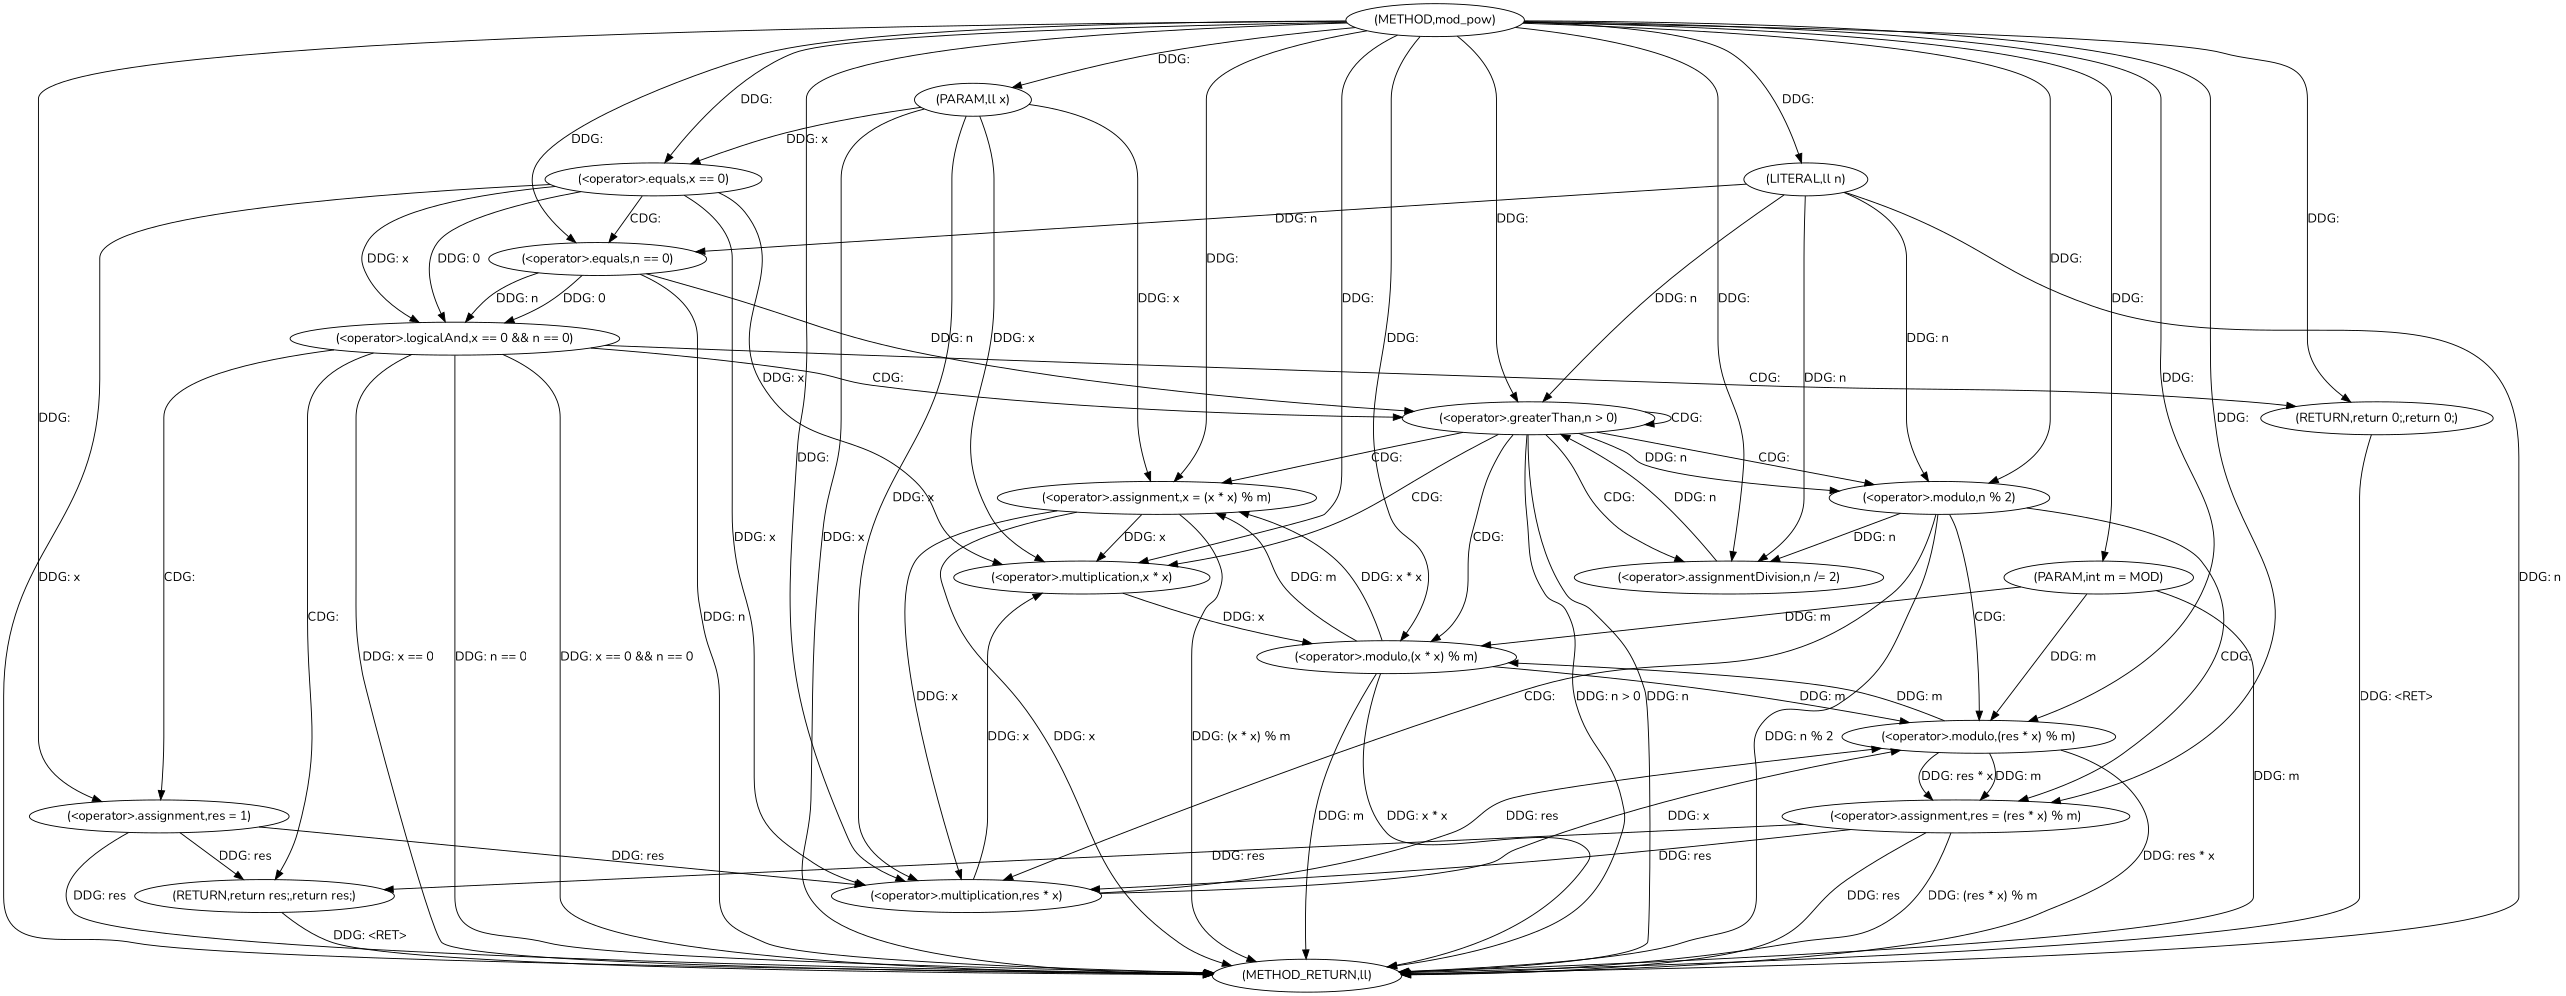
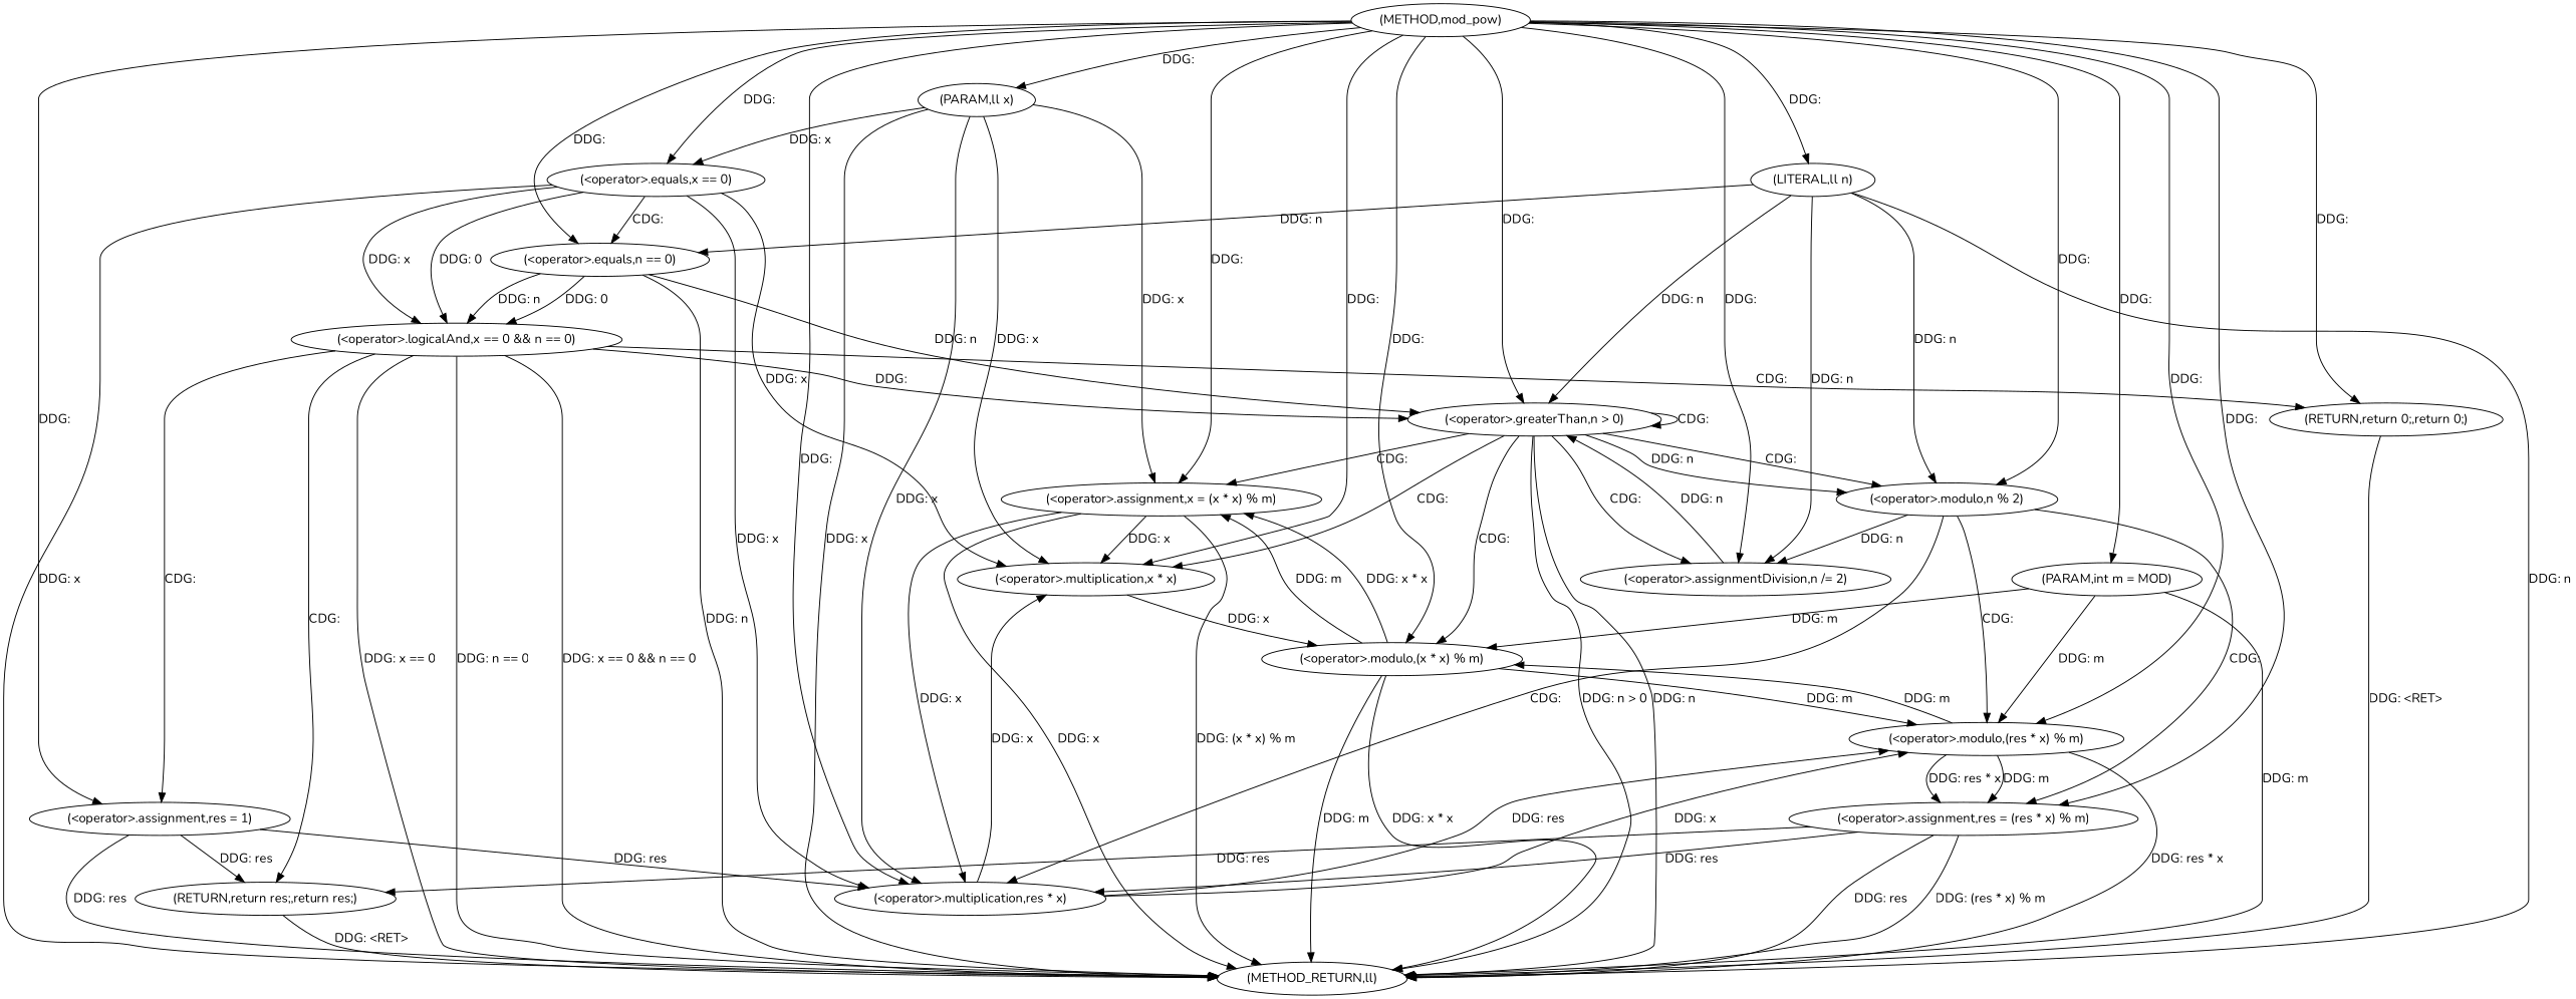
  digraph {
    fontname=Nunito
    node [fontname=Nunito]
    edge [fontname=Nunito]
    n1 [label="(METHOD,mod_pow)"]
    n2 [label="(PARAM,ll x)"]
    n3 [label="(LITERAL,ll n)"]
    n4 [label="(PARAM,int m = MOD)"]
    n5 [label="(<operator>.assignment,res = 1)"]
    n6 [label="(RETURN,return 0;,return 0;)"]
    n7 [label="(<operator>.greaterThan,n > 0)"]
    n8 [label="(<operator>.assignment,x = (x * x) % m)"]
    n9 [label="(<operator>.assignmentDivision,n /= 2)"]
    n10 [label="(<operator>.equals,x == 0)"]
    n11 [label="(<operator>.equals,n == 0)"]
    n12 [label="(<operator>.modulo,n % 2)"]
    n13 [label="(<operator>.assignment,res = (res * x) % m)"]
    n14 [label="(<operator>.modulo,(x * x) % m)"]
    n15 [label="(<operator>.modulo,(res * x) % m)"]
    n16 [label="(<operator>.multiplication,x * x)"]
    n17 [label="(<operator>.multiplication,res * x)"]
    n18 [label="(METHOD_RETURN,ll)"]
    n19 [label="(RETURN,return res;,return res;)"]
    n20 [label="(<operator>.logicalAnd,x == 0 && n == 0)"]
    n1 -> n2 [label="DDG: "]
    n1 -> n3 [label="DDG: "]
    n1 -> n4 [label="DDG: "]
    n1 -> n5 [label="DDG: "]
    n1 -> n6 [label="DDG: "]
    n1 -> n7 [label="DDG: "]
    n1 -> n8 [label="DDG: "]
    n1 -> n9 [label="DDG: "]
    n1 -> n10 [label="DDG: "]
    n1 -> n11 [label="DDG: "]
    n1 -> n12 [label="DDG: "]
    n1 -> n13 [label="DDG: "]
    n1 -> n14 [label="DDG: "]
    n1 -> n15 [label="DDG: "]
    n1 -> n16 [label="DDG: "]
    n1 -> n17 [label="DDG: "]
    n2 -> n8 [label="DDG: x"]
    n2 -> n10 [label="DDG: x"]
    n2 -> n16 [label="DDG: x"]
    n2 -> n17 [label="DDG: x"]
    n2 -> n18 [label="DDG: x"]
    n3 -> n7 [label="DDG: n"]
    n3 -> n9 [label="DDG: n"]
    n3 -> n11 [label="DDG: n"]
    n3 -> n12 [label="DDG: n"]
    n3 -> n18 [label="DDG: n"]
    n4 -> n14 [label="DDG: m"]
    n4 -> n15 [label="DDG: m"]
    n4 -> n18 [label="DDG: m"]
    n5 -> n17 [label="DDG: res"]
    n5 -> n18 [label="DDG: res"]
    n5 -> n19 [label="DDG: res"]
    n6 -> n18 [label="DDG: <RET>"]
    n7 -> n7 [label="CDG: "]
    n7 -> n8 [label="CDG: "]
    n7 -> n9 [label="CDG: "]
    n7 -> n12 [label="DDG: n"]
    n7 -> n12 [label="CDG: "]
    n7 -> n14 [label="CDG: "]
    n7 -> n16 [label="CDG: "]
    n7 -> n18 [label="DDG: n"]
    n7 -> n18 [label="DDG: n > 0"]
    n8 -> n16 [label="DDG: x"]
    n8 -> n17 [label="DDG: x"]
    n8 -> n18 [label="DDG: x"]
    n8 -> n18 [label="DDG: (x * x) % m"]
    n9 -> n7 [label="DDG: n"]
    n10 -> n11 [label="CDG: "]
    n10 -> n16 [label="DDG: x"]
    n10 -> n17 [label="DDG: x"]
    n10 -> n18 [label="DDG: x"]
    n10 -> n20 [label="DDG: x"]
    n10 -> n20 [label="DDG: 0"]
    n11 -> n7 [label="DDG: n"]
    n11 -> n18 [label="DDG: n"]
    n11 -> n20 [label="DDG: 0"]
    n11 -> n20 [label="DDG: n"]
    n12 -> n9 [label="DDG: n"]
    n12 -> n13 [label="CDG: "]
    n12 -> n15 [label="CDG: "]
    n12 -> n17 [label="CDG: "]
-   n12 -> n18 [label="DDG: n % 2"]
    n13 -> n17 [label="DDG: res"]
    n13 -> n18 [label="DDG: res"]
    n13 -> n18 [label="DDG: (res * x) % m"]
    n13 -> n19 [label="DDG: res"]
    n14 -> n8 [label="DDG: m"]
    n14 -> n8 [label="DDG: x * x"]
    n14 -> n15 [label="DDG: m"]
    n14 -> n18 [label="DDG: x * x"]
    n14 -> n18 [label="DDG: m"]
    n15 -> n13 [label="DDG: res * x"]
    n15 -> n13 [label="DDG: m"]
    n15 -> n14 [label="DDG: m"]
    n15 -> n18 [label="DDG: res * x"]
    n16 -> n14 [label="DDG: x"]
    n17 -> n15 [label="DDG: x"]
    n17 -> n15 [label="DDG: res"]
    n17 -> n16 [label="DDG: x"]
    n19 -> n18 [label="DDG: <RET>"]
    n20 -> n5 [label="CDG: "]
    n20 -> n6 [label="CDG: "]
-   n20 -> n7 [label="CDG: "]
+   n20 -> n7 [label="DDG: "]
    n20 -> n18 [label="DDG: x == 0"]
    n20 -> n18 [label="DDG: n == 0"]
    n20 -> n18 [label="DDG: x == 0 && n == 0"]
    n20 -> n19 [label="CDG: "]
  }
